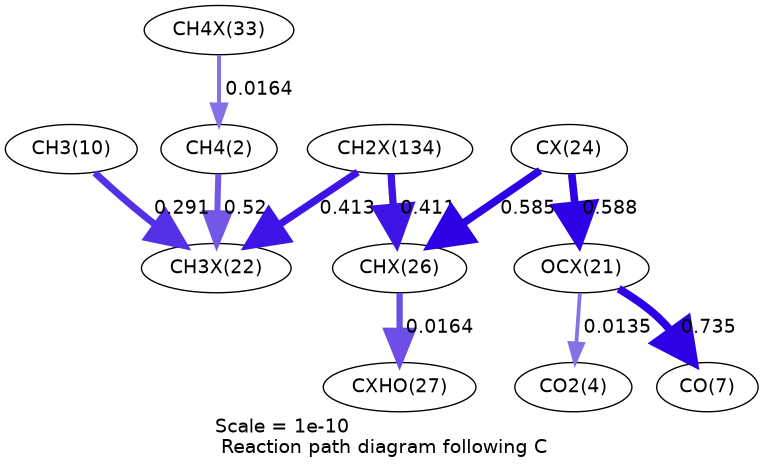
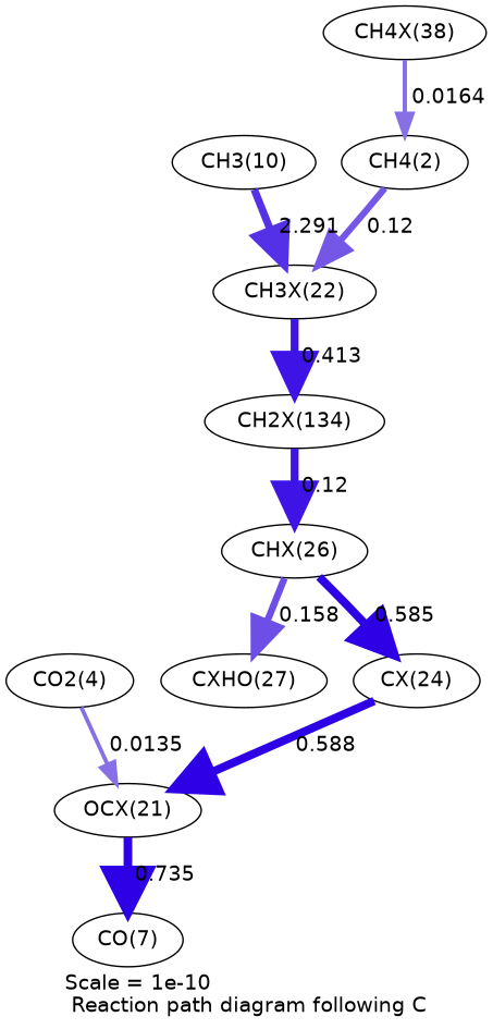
  digraph {
    fontname=Helvetica
    label="Scale = 1e-10\l Reaction path diagram following C"
    node [fontname=Helvetica]
    edge [arrowsize=2.8 fontname=Helvetica penwidth=5.33]
    n1 [label="CH4(2)"]
    n2 [label="CH3X(22)"]
-   n3 [label="CH4X(33)"]
+   n3 [label="CH4X(38)"]
    n4 [label="CH2X(134)"]
    n5 [label="CHX(26)"]
    n6 [label="CH3(10)"]
    n7 [label="CXHO(27)"]
    n8 [label="CX(24)"]
    n9 [label="OCX(21)"]
    n10 [label="CO(7)"]
    n11 [label="CO2(4)"]
-   n1 -> n2 [arrowsize=2.2 color="0.7, 0.62, 0.9" label=" 0.52" penwidth=4.4]
-   n4 -> n2 [arrowsize=2.67 color="0.7, 0.913, 0.9" label=" 0.413"]
+   n1 -> n2 [arrowsize=2.2 color="0.7, 0.62, 0.9" label=" 0.12" penwidth=4.4]
+   n2 -> n4 [arrowsize=2.67 color="0.7, 0.913, 0.9" label=" 0.413"]
    n3 -> n1 [arrowsize=1.45 color="0.7, 0.516, 0.9" label=" 0.0164" penwidth=2.9]
-   n4 -> n5 [arrowsize=2.66 color="0.7, 0.911, 0.9" label=" 0.411"]
-   n5 -> n7 [arrowsize=2.3 color="0.7, 0.658, 0.9" label=" 0.0164" penwidth=4.61]
-   n8 -> n5 [color="0.7, 1.08, 0.9" label=" 0.585" penwidth=5.59]
-   n6 -> n2 [arrowsize=2.53 color="0.7, 0.791, 0.9" label=" 0.291" penwidth=5.07]
+   n4 -> n5 [arrowsize=2.66 color="0.7, 0.911, 0.9" label=" 0.12"]
+   n5 -> n7 [arrowsize=2.3 color="0.7, 0.658, 0.9" label=" 0.158" penwidth=4.61]
+   n5 -> n8 [color="0.7, 1.08, 0.9" label=" 0.585" penwidth=5.59]
+   n6 -> n2 [arrowsize=2.53 color="0.7, 0.791, 0.9" label=" 2.291" penwidth=5.07]
    n8 -> n9 [color="0.7, 1.09, 0.9" label=" 0.588" penwidth=5.6]
    n9 -> n10 [arrowsize=2.88 color="0.7, 1.23, 0.9" label=" 0.735" penwidth=5.77]
-   n9 -> n11 [arrowsize=1.38 color="0.7, 0.514, 0.9" label=" 0.0135" penwidth=2.75]
+   n11 -> n9 [arrowsize=1.38 color="0.7, 0.514, 0.9" label=" 0.0135" penwidth=2.75]
  }
